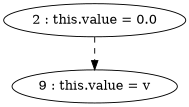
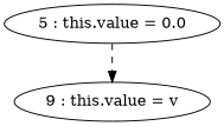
  digraph {
-   "5 : this.value = 0.0" [label="2 : this.value = 0.0"]
+   "5 : this.value = 0.0"
    "9 : this.value = v"
    "5 : this.value = 0.0" -> "9 : this.value = v" [style=dashed]
  }
